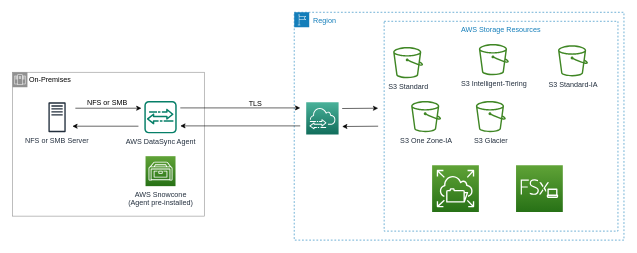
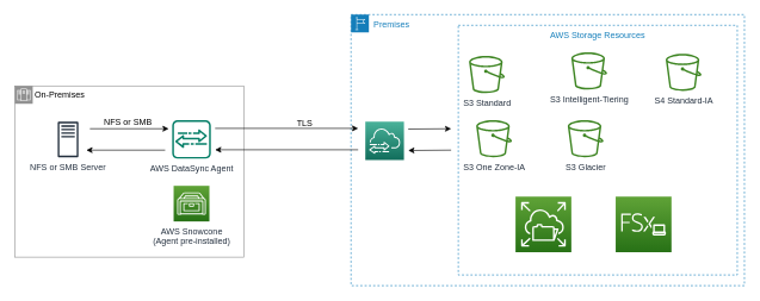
  <mxCell id="0" />
  <mxCell id="1" parent="0" />
  <mxCell id="2" value="On-Premises" style="shape=mxgraph.ibm.box;prType=zone;fontStyle=0;verticalAlign=top;align=left;spacingLeft=32;spacingTop=4;fillColor=none;rounded=0;whiteSpace=wrap;html=1;strokeColor=#919191;strokeWidth=1;dashed=0;container=1;spacing=-4;collapsible=0;expand=0;recursiveResize=0;" vertex="1" parent="1"><mxGeometry x="20" y="120" width="320" height="240" as="geometry" /></mxCell>
  <mxCell id="3" value="NFS or SMB Server" style="sketch=0;outlineConnect=0;fontColor=#232F3E;gradientColor=none;fillColor=#232F3D;strokeColor=none;dashed=0;verticalLabelPosition=bottom;verticalAlign=top;align=center;html=1;fontSize=12;fontStyle=0;aspect=fixed;pointerEvents=1;shape=mxgraph.aws4.traditional_server;" vertex="1" parent="2"><mxGeometry x="60" y="50" width="28.85" height="50" as="geometry" /></mxCell>
  <mxCell id="4" value="AWS DataSync Agent" style="sketch=0;outlineConnect=0;fontColor=#232F3E;gradientColor=none;fillColor=#067F68;strokeColor=none;dashed=0;verticalLabelPosition=bottom;verticalAlign=top;align=center;html=1;fontSize=12;fontStyle=0;aspect=fixed;shape=mxgraph.aws4.agent2;" vertex="1" parent="2"><mxGeometry x="220" y="48" width="54" height="54" as="geometry" /></mxCell>
  <mxCell id="5" value="AWS Snowcone&lt;br&gt;(Agent pre-installed)" style="sketch=0;points=[[0,0,0],[0.25,0,0],[0.5,0,0],[0.75,0,0],[1,0,0],[0,1,0],[0.25,1,0],[0.5,1,0],[0.75,1,0],[1,1,0],[0,0.25,0],[0,0.5,0],[0,0.75,0],[1,0.25,0],[1,0.5,0],[1,0.75,0]];outlineConnect=0;fontColor=#232F3E;gradientColor=#60A337;gradientDirection=north;fillColor=#277116;strokeColor=#ffffff;dashed=0;verticalLabelPosition=bottom;verticalAlign=top;align=center;html=1;fontSize=12;fontStyle=0;aspect=fixed;shape=mxgraph.aws4.resourceIcon;resIcon=mxgraph.aws4.snowcone;" vertex="1" parent="2"><mxGeometry x="222" y="140" width="50" height="50" as="geometry" /></mxCell>
  <mxCell id="6" value="" style="endArrow=classic;html=1;rounded=0;entryX=0.568;entryY=0.25;entryDx=0;entryDy=0;entryPerimeter=0;" edge="1" parent="2"><mxGeometry width="50" height="50" relative="1" as="geometry"><mxPoint x="210.16" y="90" as="sourcePoint" /><mxPoint x="100" y="90" as="targetPoint" /></mxGeometry></mxCell>
  <mxCell id="7" value="NFS or SMB" style="text;html=1;align=center;verticalAlign=middle;resizable=0;points=[];autosize=1;strokeColor=none;fillColor=none;" vertex="1" parent="2"><mxGeometry x="113" y="36" width="90" height="30" as="geometry" /></mxCell>
  <mxCell id="8" value="" style="endArrow=classic;html=1;rounded=0;entryX=0.568;entryY=0.25;entryDx=0;entryDy=0;entryPerimeter=0;" edge="1" parent="2"><mxGeometry width="50" height="50" relative="1" as="geometry"><mxPoint x="104.92" y="60" as="sourcePoint" /><mxPoint x="215.08" y="60" as="targetPoint" /></mxGeometry></mxCell>
- <mxCell id="9" value="Region" style="points=[[0,0],[0.25,0],[0.5,0],[0.75,0],[1,0],[1,0.25],[1,0.5],[1,0.75],[1,1],[0.75,1],[0.5,1],[0.25,1],[0,1],[0,0.75],[0,0.5],[0,0.25]];outlineConnect=0;gradientColor=none;html=1;whiteSpace=wrap;fontSize=12;fontStyle=0;container=1;pointerEvents=0;collapsible=0;recursiveResize=0;shape=mxgraph.aws4.group;grIcon=mxgraph.aws4.group_region;strokeColor=#147EBA;fillColor=none;verticalAlign=top;align=left;spacingLeft=30;fontColor=#147EBA;dashed=1;" vertex="1" parent="1"><mxGeometry x="490" y="20" width="550" height="380" as="geometry" /></mxCell>
+ <mxCell id="9" value="Premises" style="points=[[0,0],[0.25,0],[0.5,0],[0.75,0],[1,0],[1,0.25],[1,0.5],[1,0.75],[1,1],[0.75,1],[0.5,1],[0.25,1],[0,1],[0,0.75],[0,0.5],[0,0.25]];outlineConnect=0;gradientColor=none;html=1;whiteSpace=wrap;fontSize=12;fontStyle=0;container=1;pointerEvents=0;collapsible=0;recursiveResize=0;shape=mxgraph.aws4.group;grIcon=mxgraph.aws4.group_region;strokeColor=#147EBA;fillColor=none;verticalAlign=top;align=left;spacingLeft=30;fontColor=#147EBA;dashed=1;" vertex="1" parent="1"><mxGeometry x="490" y="20" width="550" height="380" as="geometry" /></mxCell>
  <mxCell id="10" value="" style="sketch=0;points=[[0,0,0],[0.25,0,0],[0.5,0,0],[0.75,0,0],[1,0,0],[0,1,0],[0.25,1,0],[0.5,1,0],[0.75,1,0],[1,1,0],[0,0.25,0],[0,0.5,0],[0,0.75,0],[1,0.25,0],[1,0.5,0],[1,0.75,0]];outlineConnect=0;fontColor=#232F3E;gradientColor=#4AB29A;gradientDirection=north;fillColor=#116D5B;strokeColor=#ffffff;dashed=0;verticalLabelPosition=bottom;verticalAlign=top;align=center;html=1;fontSize=12;fontStyle=0;aspect=fixed;shape=mxgraph.aws4.resourceIcon;resIcon=mxgraph.aws4.datasync;" vertex="1" parent="9"><mxGeometry x="20" y="150" width="54" height="54" as="geometry" /></mxCell>
  <mxCell id="11" value="" style="group" vertex="1" connectable="0" parent="9"><mxGeometry x="150" y="15" width="390" height="350" as="geometry" /></mxCell>
  <mxCell id="12" value="" style="sketch=0;points=[[0,0,0],[0.25,0,0],[0.5,0,0],[0.75,0,0],[1,0,0],[0,1,0],[0.25,1,0],[0.5,1,0],[0.75,1,0],[1,1,0],[0,0.25,0],[0,0.5,0],[0,0.75,0],[1,0.25,0],[1,0.5,0],[1,0.75,0]];outlineConnect=0;fontColor=#232F3E;gradientColor=#60A337;gradientDirection=north;fillColor=#277116;strokeColor=#ffffff;dashed=0;verticalLabelPosition=bottom;verticalAlign=top;align=center;html=1;fontSize=12;fontStyle=0;aspect=fixed;shape=mxgraph.aws4.resourceIcon;resIcon=mxgraph.aws4.fsx_for_windows_file_server;" vertex="1" parent="11"><mxGeometry x="220" y="240" width="78" height="78" as="geometry" /></mxCell>
- <mxCell id="13" value="S3 Standard-IA" style="sketch=0;outlineConnect=0;fontColor=#232F3E;gradientColor=none;fillColor=#3F8624;strokeColor=none;dashed=0;verticalLabelPosition=bottom;verticalAlign=top;align=center;html=1;fontSize=12;fontStyle=0;aspect=fixed;pointerEvents=1;shape=mxgraph.aws4.bucket;" vertex="1" parent="11"><mxGeometry x="290" y="40" width="50" height="52" as="geometry" /></mxCell>
+ <mxCell id="13" value="S4 Standard-IA" style="sketch=0;outlineConnect=0;fontColor=#232F3E;gradientColor=none;fillColor=#3F8624;strokeColor=none;dashed=0;verticalLabelPosition=bottom;verticalAlign=top;align=center;html=1;fontSize=12;fontStyle=0;aspect=fixed;pointerEvents=1;shape=mxgraph.aws4.bucket;" vertex="1" parent="11"><mxGeometry x="290" y="40" width="50" height="52" as="geometry" /></mxCell>
  <mxCell id="14" value="S3 Intelligent-Tiering" style="sketch=0;outlineConnect=0;fontColor=#232F3E;gradientColor=none;fillColor=#3F8624;strokeColor=none;dashed=0;verticalLabelPosition=bottom;verticalAlign=top;align=center;html=1;fontSize=12;fontStyle=0;aspect=fixed;pointerEvents=1;shape=mxgraph.aws4.bucket;" vertex="1" parent="11"><mxGeometry x="158" y="38" width="50" height="52" as="geometry" /></mxCell>
  <mxCell id="15" value="S3 Glacier" style="sketch=0;outlineConnect=0;fontColor=#232F3E;gradientColor=none;fillColor=#3F8624;strokeColor=none;dashed=0;verticalLabelPosition=bottom;verticalAlign=top;align=center;html=1;fontSize=12;fontStyle=0;aspect=fixed;pointerEvents=1;shape=mxgraph.aws4.bucket;" vertex="1" parent="11"><mxGeometry x="153" y="133" width="50" height="52" as="geometry" /></mxCell>
  <mxCell id="16" value="" style="sketch=0;points=[[0,0,0],[0.25,0,0],[0.5,0,0],[0.75,0,0],[1,0,0],[0,1,0],[0.25,1,0],[0.5,1,0],[0.75,1,0],[1,1,0],[0,0.25,0],[0,0.5,0],[0,0.75,0],[1,0.25,0],[1,0.5,0],[1,0.75,0]];outlineConnect=0;fontColor=#232F3E;gradientColor=#60A337;gradientDirection=north;fillColor=#277116;strokeColor=#ffffff;dashed=0;verticalLabelPosition=bottom;verticalAlign=top;align=center;html=1;fontSize=12;fontStyle=0;aspect=fixed;shape=mxgraph.aws4.resourceIcon;resIcon=mxgraph.aws4.elastic_file_system;" vertex="1" parent="11"><mxGeometry x="80" y="240" width="78" height="78" as="geometry" /></mxCell>
- <mxCell id="17" value="S3 One Zone-IA" style="sketch=0;outlineConnect=0;fontColor=#232F3E;gradientColor=none;fillColor=#3F8624;strokeColor=none;dashed=0;verticalLabelPosition=bottom;verticalAlign=top;align=center;html=1;fontSize=12;fontStyle=0;aspect=fixed;pointerEvents=1;shape=mxgraph.aws4.bucket;" vertex="1" parent="11"><mxGeometry x="45" y="133" width="50" height="52" as="geometry" /></mxCell>
+ <mxCell id="17" value="S3 One Zone-IA" style="sketch=0;outlineConnect=0;fontColor=#232F3E;gradientColor=none;fillColor=#3F8624;strokeColor=none;dashed=0;verticalLabelPosition=bottom;verticalAlign=top;align=center;html=1;fontSize=12;fontStyle=0;aspect=fixed;pointerEvents=1;shape=mxgraph.aws4.bucket;" vertex="1" parent="11"><mxGeometry x="25" y="133" width="50" height="52" as="geometry" /></mxCell>
  <mxCell id="18" value="S3 Standard" style="sketch=0;outlineConnect=0;fontColor=#232F3E;gradientColor=none;fillColor=#3F8624;strokeColor=none;dashed=0;verticalLabelPosition=bottom;verticalAlign=top;align=center;html=1;fontSize=12;fontStyle=0;aspect=fixed;pointerEvents=1;shape=mxgraph.aws4.bucket;" vertex="1" parent="11"><mxGeometry x="15" y="43" width="50" height="52" as="geometry" /></mxCell>
  <mxCell id="19" value="AWS Storage Resources" style="fillColor=none;strokeColor=#147EBA;dashed=1;verticalAlign=top;fontStyle=0;fontColor=#147EBA;" vertex="1" parent="11"><mxGeometry width="390" height="350" as="geometry" /></mxCell>
  <mxCell id="20" value="" style="endArrow=classic;html=1;rounded=0;" edge="1" parent="11"><mxGeometry width="50" height="50" relative="1" as="geometry"><mxPoint x="-70" y="145.5" as="sourcePoint" /><mxPoint x="-10" y="145" as="targetPoint" /></mxGeometry></mxCell>
  <mxCell id="21" value="" style="endArrow=classic;html=1;rounded=0;entryX=0.568;entryY=0.25;entryDx=0;entryDy=0;entryPerimeter=0;" edge="1" parent="11"><mxGeometry width="50" height="50" relative="1" as="geometry"><mxPoint x="-10" y="175" as="sourcePoint" /><mxPoint x="-70" y="175.5" as="targetPoint" /></mxGeometry></mxCell>
  <mxCell id="22" value="" style="endArrow=classic;html=1;rounded=0;entryX=0.568;entryY=0.25;entryDx=0;entryDy=0;entryPerimeter=0;" edge="1" parent="1"><mxGeometry width="50" height="50" relative="1" as="geometry"><mxPoint x="500" y="209.5" as="sourcePoint" /><mxPoint x="300" y="209.5" as="targetPoint" /></mxGeometry></mxCell>
  <mxCell id="23" value="" style="endArrow=classic;html=1;rounded=0;" edge="1" parent="1"><mxGeometry width="50" height="50" relative="1" as="geometry"><mxPoint x="300" y="179.5" as="sourcePoint" /><mxPoint x="500" y="179.5" as="targetPoint" /></mxGeometry></mxCell>
  <mxCell id="24" value="TLS" style="text;html=1;align=center;verticalAlign=middle;resizable=0;points=[];autosize=1;strokeColor=none;fillColor=none;" vertex="1" parent="1"><mxGeometry x="400" y="157" width="50" height="30" as="geometry" /></mxCell>
